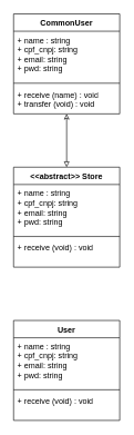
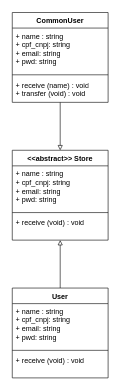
  <mxCell id="0" />
  <mxCell id="1" parent="0" />
- <mxCell id="3" value="" style="edgeStyle=orthogonalEdgeStyle;rounded=0;orthogonalLoop=1;jettySize=auto;html=1;endArrow=classic;endFill=0;startArrow=block;startFill=0;" edge="1" parent="1" source="4" target="12"><mxGeometry relative="1" as="geometry" /></mxCell>
+ <mxCell id="2" value="" style="edgeStyle=orthogonalEdgeStyle;rounded=0;orthogonalLoop=1;jettySize=auto;html=1;endArrow=none;endFill=0;jumpStyle=line;startArrow=block;startFill=0;" edge="1" parent="1" source="4" target="8"><mxGeometry relative="1" as="geometry" /></mxCell>
+ <mxCell id="3" value="" style="edgeStyle=orthogonalEdgeStyle;rounded=0;orthogonalLoop=1;jettySize=auto;html=1;endArrow=none;endFill=0;startArrow=block;startFill=0;" edge="1" parent="1" source="4" target="12"><mxGeometry relative="1" as="geometry" /></mxCell>
  <mxCell id="4" value="&amp;lt;&amp;lt;abstract&amp;gt;&amp;gt; Store" style="swimlane;fontStyle=1;align=center;verticalAlign=top;childLayout=stackLayout;horizontal=1;startSize=26;horizontalStack=0;resizeParent=1;resizeParentMax=0;resizeLast=0;collapsible=1;marginBottom=0;whiteSpace=wrap;html=1;" vertex="1" parent="1"><mxGeometry x="20" y="250" width="160" height="150" as="geometry" /></mxCell>
  <mxCell id="5" value="+ name : string&lt;div&gt;+ cpf_cnpj: string&lt;/div&gt;&lt;div&gt;+ email: string&lt;/div&gt;&lt;div&gt;+ pwd: string&lt;/div&gt;" style="text;strokeColor=none;fillColor=none;align=left;verticalAlign=top;spacingLeft=4;spacingRight=4;overflow=hidden;rotatable=0;points=[[0,0.5],[1,0.5]];portConstraint=eastwest;whiteSpace=wrap;html=1;" vertex="1" parent="4"><mxGeometry y="26" width="160" height="74" as="geometry" /></mxCell>
  <mxCell id="6" value="" style="line;strokeWidth=1;fillColor=none;align=left;verticalAlign=middle;spacingTop=-1;spacingLeft=3;spacingRight=3;rotatable=0;labelPosition=right;points=[];portConstraint=eastwest;strokeColor=inherit;" vertex="1" parent="4"><mxGeometry y="100" width="160" height="8" as="geometry" /></mxCell>
  <mxCell id="7" value="+ receive (void) : void" style="text;strokeColor=none;fillColor=none;align=left;verticalAlign=top;spacingLeft=4;spacingRight=4;overflow=hidden;rotatable=0;points=[[0,0.5],[1,0.5]];portConstraint=eastwest;whiteSpace=wrap;html=1;" vertex="1" parent="4"><mxGeometry y="108" width="160" height="42" as="geometry" /></mxCell>
  <mxCell id="8" value="User" style="swimlane;fontStyle=1;align=center;verticalAlign=top;childLayout=stackLayout;horizontal=1;startSize=26;horizontalStack=0;resizeParent=1;resizeParentMax=0;resizeLast=0;collapsible=1;marginBottom=0;whiteSpace=wrap;html=1;" vertex="1" parent="1"><mxGeometry x="20" y="480" width="160" height="150" as="geometry" /></mxCell>
  <mxCell id="9" value="+ name : string&lt;div&gt;+ cpf_cnpj: string&lt;/div&gt;&lt;div&gt;+ email: string&lt;/div&gt;&lt;div&gt;+ pwd: string&lt;/div&gt;" style="text;strokeColor=none;fillColor=none;align=left;verticalAlign=top;spacingLeft=4;spacingRight=4;overflow=hidden;rotatable=0;points=[[0,0.5],[1,0.5]];portConstraint=eastwest;whiteSpace=wrap;html=1;" vertex="1" parent="8"><mxGeometry y="26" width="160" height="74" as="geometry" /></mxCell>
  <mxCell id="10" value="" style="line;strokeWidth=1;fillColor=none;align=left;verticalAlign=middle;spacingTop=-1;spacingLeft=3;spacingRight=3;rotatable=0;labelPosition=right;points=[];portConstraint=eastwest;strokeColor=inherit;" vertex="1" parent="8"><mxGeometry y="100" width="160" height="8" as="geometry" /></mxCell>
  <mxCell id="11" value="+ receive (void) : void" style="text;strokeColor=none;fillColor=none;align=left;verticalAlign=top;spacingLeft=4;spacingRight=4;overflow=hidden;rotatable=0;points=[[0,0.5],[1,0.5]];portConstraint=eastwest;whiteSpace=wrap;html=1;" vertex="1" parent="8"><mxGeometry y="108" width="160" height="42" as="geometry" /></mxCell>
  <mxCell id="12" value="CommonUser" style="swimlane;fontStyle=1;align=center;verticalAlign=top;childLayout=stackLayout;horizontal=1;startSize=26;horizontalStack=0;resizeParent=1;resizeParentMax=0;resizeLast=0;collapsible=1;marginBottom=0;whiteSpace=wrap;html=1;" vertex="1" parent="1"><mxGeometry x="20" y="20" width="160" height="150" as="geometry" /></mxCell>
  <mxCell id="13" value="+ name : string&lt;div&gt;+ cpf_cnpj: string&lt;/div&gt;&lt;div&gt;+ email: string&lt;/div&gt;&lt;div&gt;+ pwd: string&lt;/div&gt;" style="text;strokeColor=none;fillColor=none;align=left;verticalAlign=top;spacingLeft=4;spacingRight=4;overflow=hidden;rotatable=0;points=[[0,0.5],[1,0.5]];portConstraint=eastwest;whiteSpace=wrap;html=1;" vertex="1" parent="12"><mxGeometry y="26" width="160" height="74" as="geometry" /></mxCell>
  <mxCell id="14" value="" style="line;strokeWidth=1;fillColor=none;align=left;verticalAlign=middle;spacingTop=-1;spacingLeft=3;spacingRight=3;rotatable=0;labelPosition=right;points=[];portConstraint=eastwest;strokeColor=inherit;" vertex="1" parent="12"><mxGeometry y="100" width="160" height="8" as="geometry" /></mxCell>
  <mxCell id="15" value="+ receive (name) : void&lt;div&gt;+ transfer (void) : void&lt;/div&gt;" style="text;strokeColor=none;fillColor=none;align=left;verticalAlign=top;spacingLeft=4;spacingRight=4;overflow=hidden;rotatable=0;points=[[0,0.5],[1,0.5]];portConstraint=eastwest;whiteSpace=wrap;html=1;" vertex="1" parent="12"><mxGeometry y="108" width="160" height="42" as="geometry" /></mxCell>
